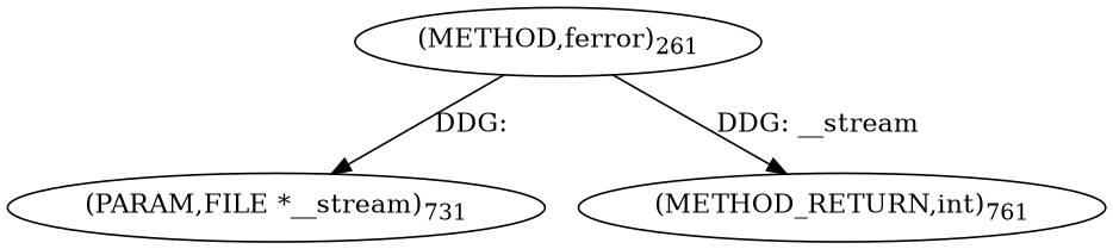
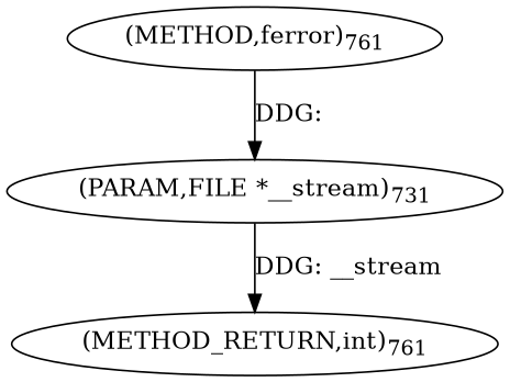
  digraph {
-   n1 [label=<(METHOD,ferror)<SUB>261</SUB>>]
+   n1 [label=<(METHOD,ferror)<SUB>761</SUB>>]
    n2 [label=<(PARAM,FILE *__stream)<SUB>731</SUB>>]
    n3 [label=<(METHOD_RETURN,int)<SUB>761</SUB>>]
    n1 -> n2 [label="DDG: "]
-   n1 -> n3 [label="DDG: __stream"]
+   n2 -> n3 [label="DDG: __stream"]
  }
